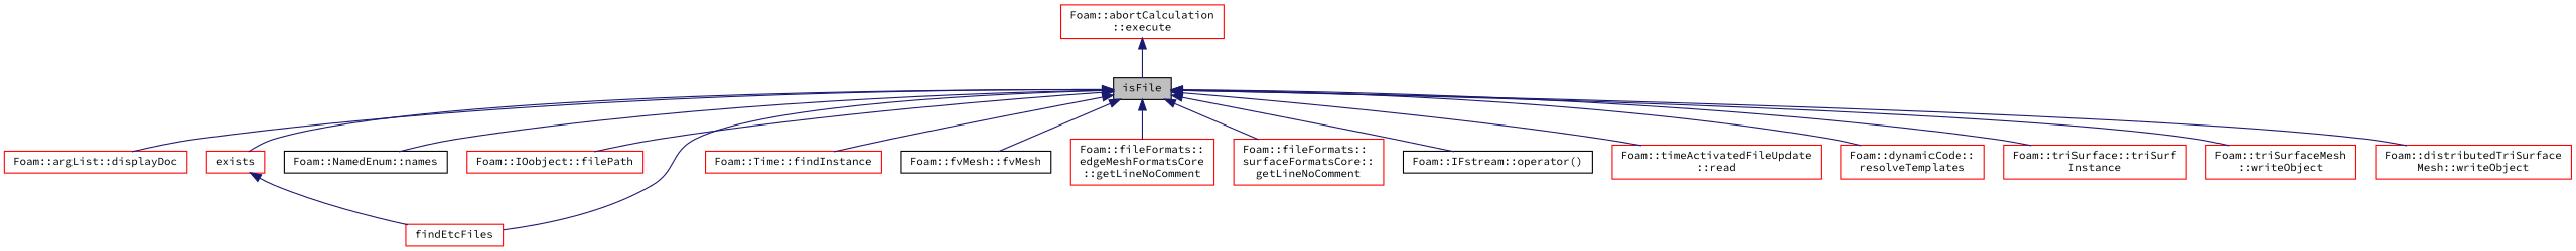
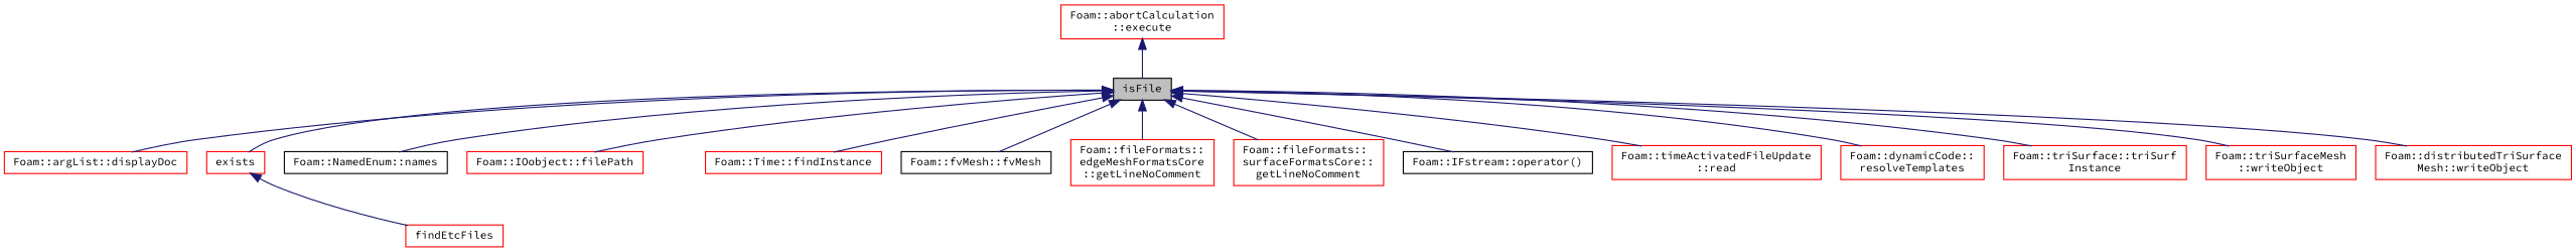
  digraph {
    fontname="Source Code Pro"
    rankdir=TB
    node [color=red fontname="Source Code Pro" fontsize=10 shape=record]
    edge [color=midnightblue dir=back fontname="Source Code Pro" fontsize=10 labelfontname=Helvetica labelfontsize=10 style=solid]
    n1 [color=black fillcolor=grey75 fontcolor=black height=0.2 label=isFile style=filled width=0.4]
    n2 [height=0.2 label="Foam::argList::displayDoc" width=0.4]
    n3 [height=0.2 label=exists width=0.4]
    n4 [color=black height=0.2 label="Foam::NamedEnum::names" width=0.4]
    n5 [height=0.2 label="Foam::IOobject::filePath" width=0.4]
    n6 [height=0.2 label=findEtcFiles width=0.4]
    n7 [height=0.2 label="Foam::Time::findInstance" width=0.4]
    n8 [color=black height=0.2 label="Foam::fvMesh::fvMesh" width=0.4]
    n9 [height=0.2 label="Foam::fileFormats::\ledgeMeshFormatsCore\l::getLineNoComment" width=0.4]
    n10 [height=0.2 label="Foam::fileFormats::\lsurfaceFormatsCore::\lgetLineNoComment" width=0.4]
    n11 [color=black height=0.2 label="Foam::IFstream::operator()" width=0.4]
    n12 [height=0.2 label="Foam::timeActivatedFileUpdate\l::read" width=0.4]
    n13 [height=0.2 label="Foam::dynamicCode::\lresolveTemplates" width=0.4]
    n14 [height=0.2 label="Foam::triSurface::triSurf\lInstance" width=0.4]
    n15 [height=0.2 label="Foam::triSurfaceMesh\l::writeObject" width=0.4]
    n16 [height=0.2 label="Foam::distributedTriSurface\lMesh::writeObject" width=0.4]
    n17 [height=0.2 label="Foam::abortCalculation\l::execute" width=0.4]
    n1 -> n2
    n1 -> n3
    n1 -> n4
    n1 -> n5
-   n1 -> n6
    n1 -> n7
    n1 -> n8
    n1 -> n9
    n1 -> n10
    n1 -> n11
    n1 -> n12
    n1 -> n13
    n1 -> n14
    n1 -> n15
    n1 -> n16
    n3 -> n6
    n17 -> n1
  }
